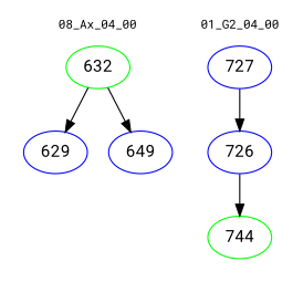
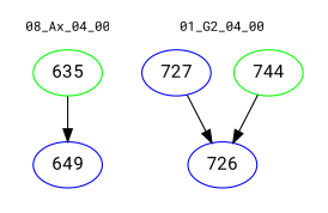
  digraph {
    fontname="Roboto Mono"
    node [color=blue fontname="Roboto Mono"]
    edge [color=black fontname="Roboto Mono"]
-   n1 [color=green label=632]
-   n2 [label=629]
+   n1 [color=green label=635]
    n3 [label=649]
    n4 [color=green label=744]
    n5 [label=726]
    n6 [label=727]
    subgraph cluster_1 {
      color=white
      fontsize=10
      label="08_Ax_04_00"
      n1
-     n2
      n3
    }
    subgraph cluster_2 {
      color=white
      fontsize=10
      label="01_G2_04_00"
      n4
      n5
      n6
    }
-   n1 -> n2
    n1 -> n3
-   n5 -> n4
+   n4 -> n5
    n6 -> n5
  }
